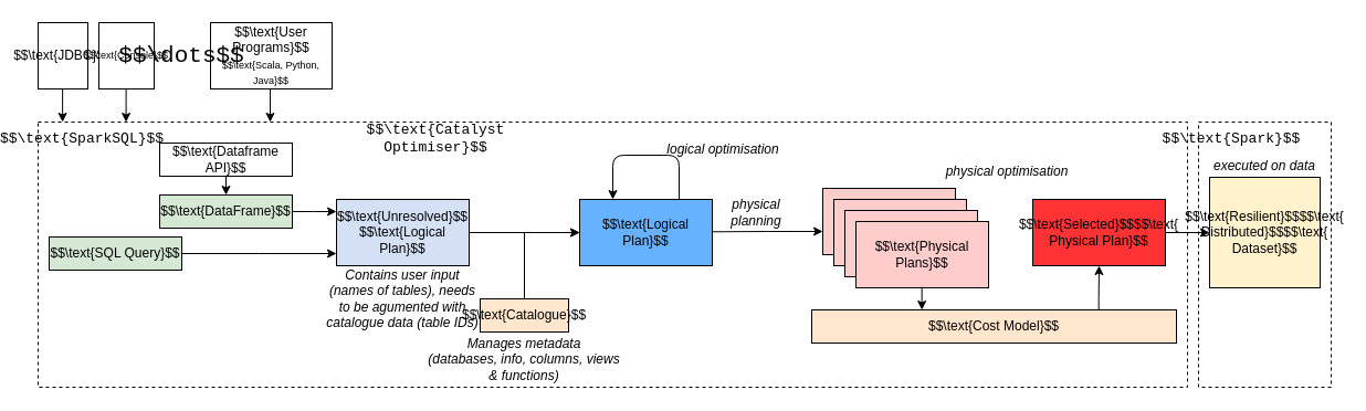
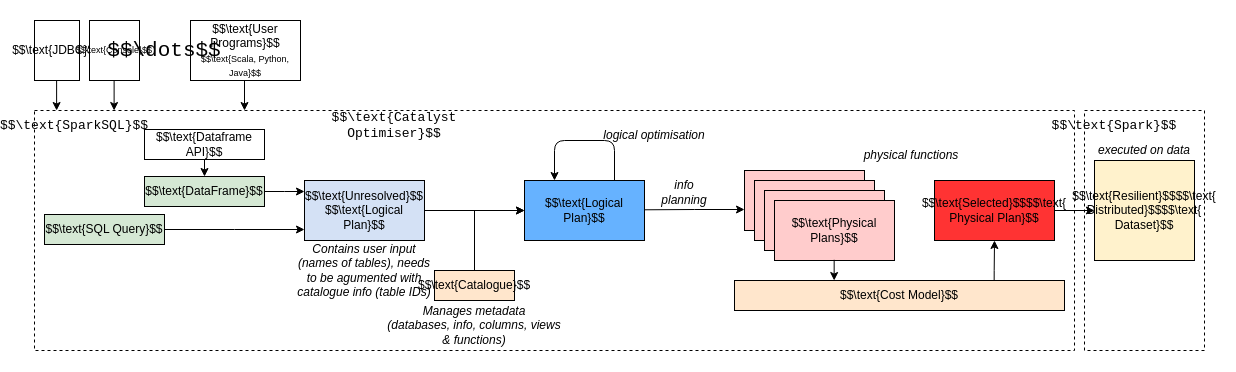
  <mxCell id="0" />
  <mxCell id="1" parent="0" />
  <mxCell id="2" value="" style="rounded=0;whiteSpace=wrap;html=1;strokeColor=#000000;fontFamily=Courier New;fillColor=none;dashed=1;" vertex="1" parent="1"><mxGeometry x="1070" y="110" width="120" height="240" as="geometry" /></mxCell>
  <mxCell id="3" value="" style="rounded=0;whiteSpace=wrap;html=1;strokeColor=#000000;fontFamily=Courier New;fillColor=none;dashed=1;" vertex="1" parent="1"><mxGeometry y="110" width="1040" height="240" as="geometry" x="20" /></mxCell>
  <mxCell id="4" style="edgeStyle=orthogonalEdgeStyle;rounded=0;orthogonalLoop=1;jettySize=auto;html=1;exitX=1;exitY=0.5;exitDx=0;exitDy=0;entryX=0;entryY=0.25;entryDx=0;entryDy=0;" edge="1" parent="1" source="5"><mxGeometry relative="1" as="geometry"><mxPoint x="290" y="191" as="targetPoint" /></mxGeometry></mxCell>
  <mxCell id="5" value="$$\text{DataFrame}$$" style="rounded=0;whiteSpace=wrap;html=1;fillColor=#d5e8d4;strokeColor=#000000;" vertex="1" parent="1"><mxGeometry x="130" y="176" width="120" height="30" as="geometry" /></mxCell>
  <mxCell id="6" style="edgeStyle=orthogonalEdgeStyle;rounded=0;orthogonalLoop=1;jettySize=auto;html=1;exitX=1;exitY=0.5;exitDx=0;exitDy=0;entryX=0;entryY=0.75;entryDx=0;entryDy=0;" edge="1" parent="1" source="7"><mxGeometry relative="1" as="geometry"><mxPoint x="290" y="229" as="targetPoint" /></mxGeometry></mxCell>
  <mxCell id="7" value="$$\text{SQL Query}$$" style="rounded=0;whiteSpace=wrap;html=1;fillColor=#d5e8d4;strokeColor=#000000;" vertex="1" parent="1"><mxGeometry x="30" y="214" width="120" height="30" as="geometry" /></mxCell>
  <mxCell id="8" style="edgeStyle=orthogonalEdgeStyle;rounded=0;orthogonalLoop=1;jettySize=auto;html=1;exitX=1;exitY=0.5;exitDx=0;exitDy=0;entryX=0;entryY=0.5;entryDx=0;entryDy=0;" edge="1" parent="1" source="9" target="10"><mxGeometry relative="1" as="geometry" /></mxCell>
  <mxCell id="9" value="$$\text{Unresolved}$$ $$\text{Logical Plan}$$" style="rounded=0;whiteSpace=wrap;html=1;fillColor=#D4E1F5;strokeColor=#000000;" vertex="1" parent="1"><mxGeometry x="290" y="180" width="120" height="60" as="geometry" /></mxCell>
  <mxCell id="10" value="$$\text{Logical Plan}$$" style="rounded=0;whiteSpace=wrap;html=1;fillColor=#66B2FF;strokeColor=#000000;" vertex="1" parent="1"><mxGeometry x="510" y="180" width="120" height="60" as="geometry" /></mxCell>
  <mxCell id="11" value="" style="rounded=0;whiteSpace=wrap;html=1;fillColor=#FFCCCC;" vertex="1" parent="1"><mxGeometry x="730" y="170" width="120" height="60" as="geometry" /></mxCell>
  <mxCell id="12" value="" style="rounded=0;whiteSpace=wrap;html=1;fillColor=#FFCCCC;" vertex="1" parent="1"><mxGeometry x="740" y="180" width="120" height="60" as="geometry" /></mxCell>
  <mxCell id="13" value="" style="rounded=0;whiteSpace=wrap;html=1;fillColor=#FFCCCC;" vertex="1" parent="1"><mxGeometry x="750" y="190" width="120" height="60" as="geometry" /></mxCell>
  <mxCell id="14" value="$$\text{Physical Plans}$$" style="rounded=0;whiteSpace=wrap;html=1;fillColor=#FFCCCC;" vertex="1" parent="1"><mxGeometry x="760" y="200" width="120" height="60" as="geometry" /></mxCell>
  <mxCell id="15" value="$$\text{Cost Model}$$" style="rounded=0;whiteSpace=wrap;html=1;fillColor=#ffe6cc;strokeColor=#000000;" vertex="1" parent="1"><mxGeometry x="720" y="280" width="330" height="30" as="geometry" /></mxCell>
  <mxCell id="16" style="edgeStyle=orthogonalEdgeStyle;rounded=0;orthogonalLoop=1;jettySize=auto;html=1;exitX=1;exitY=0.5;exitDx=0;exitDy=0;entryX=0;entryY=0.5;entryDx=0;entryDy=0;" edge="1" parent="1" source="17" target="18"><mxGeometry relative="1" as="geometry" /></mxCell>
  <mxCell id="17" value="$$\text{Selected}$$$$\text{ Physical Plan}$$" style="rounded=0;whiteSpace=wrap;html=1;fillColor=#FF3333;" vertex="1" parent="1"><mxGeometry x="920" y="180" width="120" height="60" as="geometry" /></mxCell>
  <mxCell id="18" value="$$\text{Resilient}$$$$\text{ Distributed}$$$$\text{ Dataset}$$" style="rounded=0;whiteSpace=wrap;html=1;fillColor=#fff2cc;strokeColor=#000000;" vertex="1" parent="1"><mxGeometry x="1080" y="160" width="100" height="100" as="geometry" /></mxCell>
  <mxCell id="19" style="edgeStyle=orthogonalEdgeStyle;rounded=0;orthogonalLoop=1;jettySize=auto;html=1;exitX=1;exitY=0.5;exitDx=0;exitDy=0;" edge="1" parent="1"><mxGeometry relative="1" as="geometry"><mxPoint x="630" y="209.31" as="sourcePoint" /><mxPoint x="730" y="209" as="targetPoint" /><Array as="points"><mxPoint x="680" y="209" /><mxPoint x="730" y="210" /></Array></mxGeometry></mxCell>
  <mxCell id="20" style="edgeStyle=orthogonalEdgeStyle;rounded=0;orthogonalLoop=1;jettySize=auto;html=1;exitX=1;exitY=0.5;exitDx=0;exitDy=0;" edge="1" parent="1"><mxGeometry relative="1" as="geometry"><mxPoint x="819.66" y="259.31" as="sourcePoint" /><mxPoint x="819.66" y="280" as="targetPoint" /></mxGeometry></mxCell>
  <mxCell id="21" style="edgeStyle=orthogonalEdgeStyle;rounded=0;orthogonalLoop=1;jettySize=auto;html=1;" edge="1" parent="1"><mxGeometry relative="1" as="geometry"><mxPoint x="979.66" y="280" as="sourcePoint" /><mxPoint x="980" y="240" as="targetPoint" /><Array as="points"><mxPoint x="980" y="270" /><mxPoint x="980" y="270" /></Array></mxGeometry></mxCell>
  <mxCell id="22" style="edgeStyle=orthogonalEdgeStyle;rounded=0;orthogonalLoop=1;jettySize=auto;html=1;exitX=0.5;exitY=0;exitDx=0;exitDy=0;entryX=0;entryY=0.5;entryDx=0;entryDy=0;" edge="1" parent="1" source="23" target="10"><mxGeometry relative="1" as="geometry" /></mxCell>
  <mxCell id="23" value="$$\text{Catalogue}$$" style="rounded=0;whiteSpace=wrap;html=1;fillColor=#ffe6cc;strokeColor=#000000;" vertex="1" parent="1"><mxGeometry x="420" y="270" width="80" height="30" as="geometry" /></mxCell>
  <mxCell id="24" style="edgeStyle=orthogonalEdgeStyle;rounded=1;orthogonalLoop=1;jettySize=auto;html=1;exitX=0.25;exitY=0;exitDx=0;exitDy=0;entryX=0.75;entryY=0;entryDx=0;entryDy=0;endArrow=none;endFill=0;startArrow=classic;startFill=1;" edge="1" parent="1" source="10" target="10"><mxGeometry relative="1" as="geometry"><Array as="points"><mxPoint x="540" y="140" /><mxPoint x="600" y="140" /></Array></mxGeometry></mxCell>
  <mxCell id="25" value="logical optimisation" style="text;html=1;strokeColor=none;fillColor=none;align=center;verticalAlign=middle;whiteSpace=wrap;rounded=0;fontStyle=2" vertex="1" parent="1"><mxGeometry x="580" y="120" width="120" height="30" as="geometry" /></mxCell>
  <mxCell id="26" value="Manages metadata &lt;br&gt;(databases, info, columns, views &amp;amp; functions)" style="text;html=1;strokeColor=none;fillColor=none;align=center;verticalAlign=middle;whiteSpace=wrap;rounded=0;fontStyle=2" vertex="1" parent="1"><mxGeometry x="370" y="300" width="180" height="50" as="geometry" /></mxCell>
- <mxCell id="27" value="physical planning" style="text;html=1;strokeColor=none;fillColor=none;align=center;verticalAlign=middle;whiteSpace=wrap;rounded=0;fontStyle=2" vertex="1" parent="1"><mxGeometry x="640" y="177" width="60" height="30" as="geometry" /></mxCell>
- <mxCell id="28" value="physical optimisation" style="text;html=1;strokeColor=none;fillColor=none;align=center;verticalAlign=middle;whiteSpace=wrap;rounded=0;fontStyle=2" vertex="1" parent="1"><mxGeometry x="827" y="140" width="140" height="30" as="geometry" /></mxCell>
+ <mxCell id="27" value="info planning" style="text;html=1;strokeColor=none;fillColor=none;align=center;verticalAlign=middle;whiteSpace=wrap;rounded=0;fontStyle=2" vertex="1" parent="1"><mxGeometry x="640" y="177" width="60" height="30" as="geometry" /></mxCell>
+ <mxCell id="28" value="physical functions" style="text;html=1;strokeColor=none;fillColor=none;align=center;verticalAlign=middle;whiteSpace=wrap;rounded=0;fontStyle=2" vertex="1" parent="1"><mxGeometry x="827" y="140" width="140" height="30" as="geometry" /></mxCell>
  <mxCell id="29" value="executed on data" style="text;html=1;strokeColor=none;fillColor=none;align=center;verticalAlign=middle;whiteSpace=wrap;rounded=0;fontStyle=2" vertex="1" parent="1"><mxGeometry x="1060" y="140" width="140" height="20" as="geometry" /></mxCell>
  <mxCell id="30" value="$$\text{JDBC}$$" style="rounded=0;whiteSpace=wrap;html=1;" vertex="1" parent="1"><mxGeometry y="20" width="45" height="60" as="geometry" x="20" /></mxCell>
  <mxCell id="31" value="$$\text{Console}$$" style="rounded=0;whiteSpace=wrap;html=1;fontSize=9;" vertex="1" parent="1"><mxGeometry x="75" y="20" width="50" height="60" as="geometry" /></mxCell>
  <mxCell id="32" style="edgeStyle=orthogonalEdgeStyle;rounded=0;orthogonalLoop=1;jettySize=auto;html=1;exitX=0.5;exitY=1;exitDx=0;exitDy=0;entryX=0.5;entryY=0;entryDx=0;entryDy=0;fontFamily=Courier New;startArrow=none;startFill=0;endArrow=classic;endFill=1;" edge="1" parent="1" source="33" target="5"><mxGeometry relative="1" as="geometry" /></mxCell>
  <mxCell id="33" value="$$\text{Dataframe API}$$" style="rounded=0;whiteSpace=wrap;html=1;" vertex="1" parent="1"><mxGeometry x="130" y="129" width="120" height="30" as="geometry" /></mxCell>
  <mxCell id="34" value="$$\text{User Programs}$$ &lt;font style=&quot;font-size: 9px;&quot;&gt;$$\text{Scala, Python, Java}$$&lt;/font&gt;" style="rounded=0;whiteSpace=wrap;html=1;" vertex="1" parent="1"><mxGeometry x="176" y="20" width="110" height="60" as="geometry" /></mxCell>
  <mxCell id="35" value="$$\dots$$" style="text;html=1;strokeColor=none;fillColor=none;align=center;verticalAlign=middle;whiteSpace=wrap;rounded=0;dashed=1;fontFamily=Courier New;fontSize=21;" vertex="1" parent="1"><mxGeometry x="135" y="35" width="30" height="30" as="geometry" /></mxCell>
  <mxCell id="36" value="" style="endArrow=classic;html=1;rounded=0;fontFamily=Courier New;fontSize=21;" edge="1" parent="1"><mxGeometry width="50" height="50" relative="1" as="geometry"><mxPoint x="42.12" y="80" as="sourcePoint" /><mxPoint x="42.12" y="110" as="targetPoint" /></mxGeometry></mxCell>
  <mxCell id="37" value="" style="endArrow=classic;html=1;rounded=0;fontFamily=Courier New;fontSize=21;" edge="1" parent="1"><mxGeometry width="50" height="50" relative="1" as="geometry"><mxPoint x="99.62" y="80" as="sourcePoint" /><mxPoint x="99.62" y="110" as="targetPoint" /></mxGeometry></mxCell>
  <mxCell id="38" value="" style="endArrow=classic;html=1;rounded=0;fontFamily=Courier New;fontSize=21;" edge="1" parent="1"><mxGeometry width="50" height="50" relative="1" as="geometry"><mxPoint x="230" y="80" as="sourcePoint" /><mxPoint x="230" y="110" as="targetPoint" /></mxGeometry></mxCell>
  <mxCell id="39" value="$$\text{SparkSQL}$$" style="text;html=1;strokeColor=none;fillColor=none;align=center;verticalAlign=middle;whiteSpace=wrap;rounded=0;dashed=1;fontFamily=Courier New;fontSize=13;" vertex="1" parent="1"><mxGeometry y="110" width="80" height="30" as="geometry" x="20" /></mxCell>
  <mxCell id="40" value="$$\text{Catalyst Optimiser}$$" style="text;html=1;strokeColor=none;fillColor=none;align=center;verticalAlign=middle;whiteSpace=wrap;rounded=0;dashed=1;fontFamily=Courier New;fontSize=13;" vertex="1" parent="1"><mxGeometry x="310" y="110" width="140" height="30" as="geometry" /></mxCell>
  <mxCell id="41" value="$$\text{Spark}$$" style="text;html=1;strokeColor=none;fillColor=none;align=center;verticalAlign=middle;whiteSpace=wrap;rounded=0;dashed=1;fontFamily=Courier New;fontSize=13;" vertex="1" parent="1"><mxGeometry x="1070" y="110" width="60" height="30" as="geometry" /></mxCell>
- <mxCell id="42" value="Contains user input (names of tables), needs to be agumented with catalogue data (table IDs)" style="text;html=1;strokeColor=none;fillColor=none;align=center;verticalAlign=middle;whiteSpace=wrap;rounded=0;fontStyle=2" vertex="1" parent="1"><mxGeometry x="280" y="245" width="140" height="50" as="geometry" /></mxCell>
+ <mxCell id="42" value="Contains user input (names of tables), needs to be agumented with catalogue info (table IDs)" style="text;html=1;strokeColor=none;fillColor=none;align=center;verticalAlign=middle;whiteSpace=wrap;rounded=0;fontStyle=2" vertex="1" parent="1"><mxGeometry x="280" y="245" width="140" height="50" as="geometry" /></mxCell>
